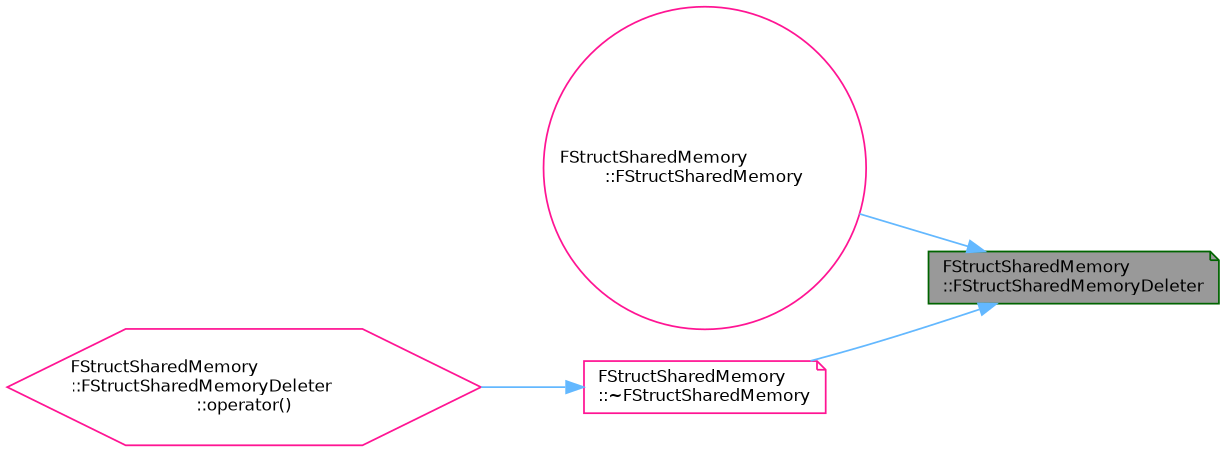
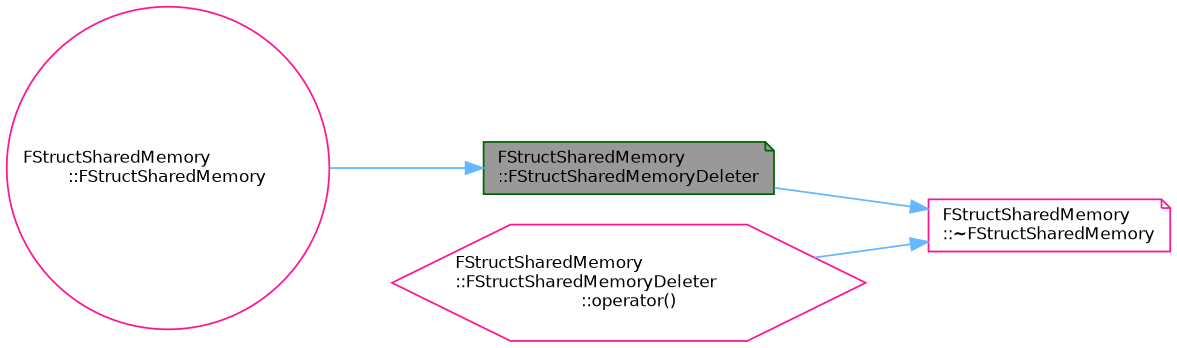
  digraph {
    rankdir=RL
    node [color=deeppink fillcolor=white fontname=Helvetica fontsize=10 shape=note style=filled]
    edge [color=steelblue1 dir=back fontname=Helvetica fontsize=10 labelfontname=Helvetica labelfontsize=10 style=solid]
    n1 [color=darkgreen fillcolor=grey60 fontcolor=black height=0.2 label="FStructSharedMemory\l::FStructSharedMemoryDeleter" width=0.4]
    n2 [height=0.2 label="FStructSharedMemory\l::FStructSharedMemory" shape=circle width=0.4]
    n3 [height=0.2 label="FStructSharedMemory\l::~FStructSharedMemory" width=0.4]
    n4 [height=0.2 label="FStructSharedMemory\l::FStructSharedMemoryDeleter\l::operator()" shape=hexagon width=0.4]
    n1 -> n2
-   n1 -> n3
+   n3 -> n1
    n3 -> n4
  }
